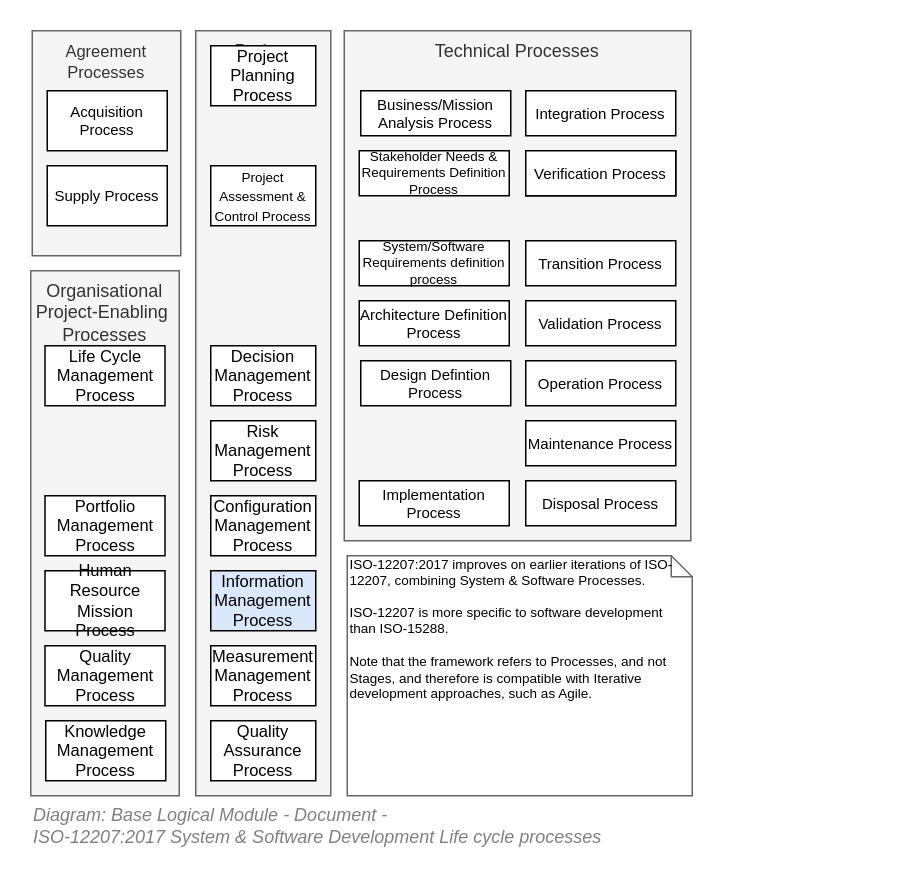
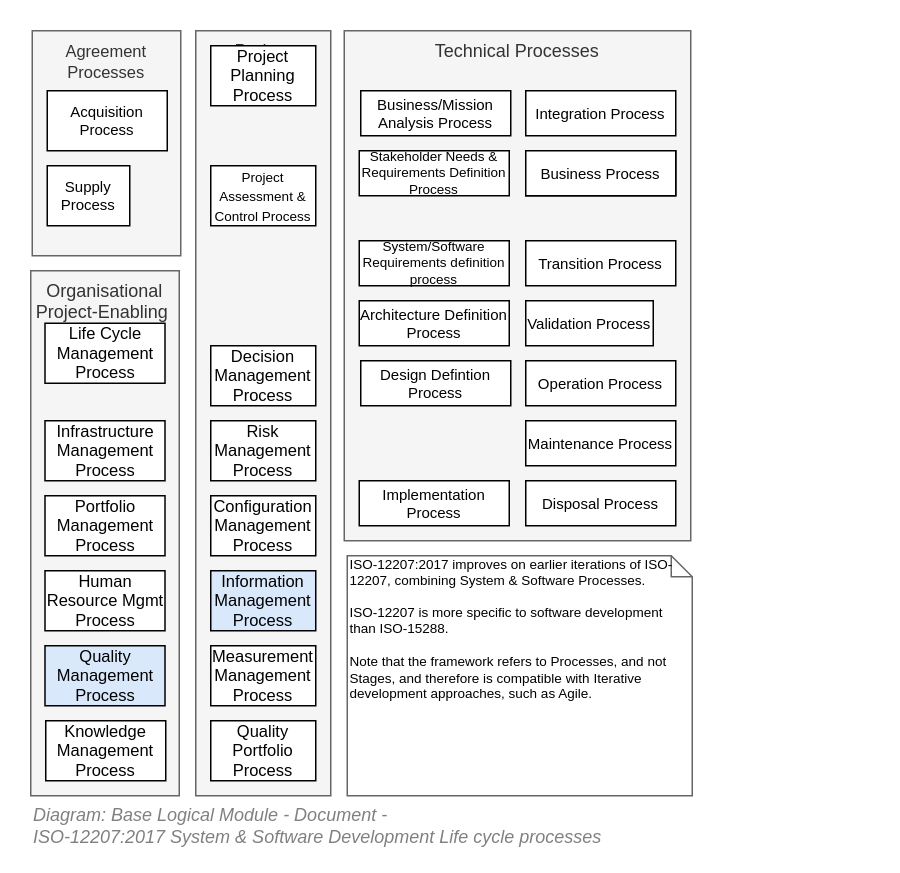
  <mxCell id="0" />
  <mxCell id="1" parent="0" />
  <mxCell id="2" value="Organisational Project-Enabling&amp;nbsp; Processes" style="rounded=0;whiteSpace=wrap;html=1;strokeColor=#666666;fillColor=#f5f5f5;align=center;container=1;collapsible=0;verticalAlign=top;recursiveResize=0;fontColor=#333333;" vertex="1" parent="1"><mxGeometry x="20" y="180" width="99" height="350" as="geometry" /></mxCell>
+ <mxCell id="3" value="Infrastructure Management Process" style="rounded=0;whiteSpace=wrap;html=1;align=center;fontSize=11;" vertex="1" parent="2"><mxGeometry x="9.5" y="100" width="80" height="40" as="geometry" /></mxCell>
  <mxCell id="4" value="Portfolio Management Process" style="rounded=0;whiteSpace=wrap;html=1;align=center;fontSize=11;" vertex="1" parent="2"><mxGeometry x="9.5" y="150" width="80" height="40" as="geometry" /></mxCell>
- <mxCell id="5" value="&lt;font style=&quot;font-size: 11px&quot;&gt;Human Resource Mission Process&lt;/font&gt;" style="rounded=0;whiteSpace=wrap;html=1;align=center;fontSize=11;" vertex="1" parent="2"><mxGeometry x="9.5" y="200" width="80" height="40" as="geometry" /></mxCell>
- <mxCell id="6" value="Quality Management Process" style="rounded=0;whiteSpace=wrap;html=1;align=center;recursiveResize=0;fontSize=11;" vertex="1" parent="2"><mxGeometry x="9.5" y="250" width="80" height="40" as="geometry" /></mxCell>
- <mxCell id="7" value="Life Cycle Management Process" style="rounded=0;whiteSpace=wrap;html=1;align=center;fontSize=11;" vertex="1" parent="2"><mxGeometry x="9.5" y="50" width="80" height="40" as="geometry" /></mxCell>
+ <mxCell id="5" value="&lt;font style=&quot;font-size: 11px&quot;&gt;Human Resource Mgmt Process&lt;/font&gt;" style="rounded=0;whiteSpace=wrap;html=1;align=center;fontSize=11;" vertex="1" parent="2"><mxGeometry x="9.5" y="200" width="80" height="40" as="geometry" /></mxCell>
+ <mxCell id="6" value="Quality Management Process" style="rounded=0;whiteSpace=wrap;html=1;align=center;recursiveResize=0;fontSize=11;fillColor=#dae8fc;" vertex="1" parent="2"><mxGeometry x="9.5" y="250" width="80" height="40" as="geometry" /></mxCell>
+ <mxCell id="7" value="Life Cycle Management Process" style="rounded=0;whiteSpace=wrap;html=1;align=center;fontSize=11;" vertex="1" parent="2"><mxGeometry x="9.5" y="35" width="80" height="40" as="geometry" /></mxCell>
  <mxCell id="8" value="Knowledge Management Process" style="rounded=0;whiteSpace=wrap;html=1;align=center;recursiveResize=0;fontSize=11;" vertex="1" parent="2"><mxGeometry x="10" y="300" width="80" height="40" as="geometry" /></mxCell>
  <mxCell id="9" value="Project Processes" style="rounded=0;whiteSpace=wrap;html=1;strokeColor=#666666;fillColor=#f5f5f5;align=center;container=1;collapsible=0;verticalAlign=top;recursiveResize=0;fontColor=#333333;" vertex="1" parent="1"><mxGeometry x="130" y="20" width="90" height="510" as="geometry" /></mxCell>
  <mxCell id="10" value="Project Planning Process" style="rounded=0;whiteSpace=wrap;html=1;align=center;fontSize=11;" vertex="1" parent="9"><mxGeometry x="10" y="10" width="70" height="40" as="geometry" /></mxCell>
  <mxCell id="11" value="&lt;font style=&quot;font-size: 9px&quot;&gt;Project Assessment &amp;amp; Control Process&lt;/font&gt;" style="rounded=0;whiteSpace=wrap;html=1;align=center;fontSize=11;" vertex="1" parent="9"><mxGeometry x="10" y="90" width="70" height="40" as="geometry" /></mxCell>
  <mxCell id="12" value="Decision Management Process" style="rounded=0;whiteSpace=wrap;html=1;align=center;fontSize=11;" vertex="1" parent="9"><mxGeometry x="10" y="210" width="70" height="40" as="geometry" /></mxCell>
  <mxCell id="13" value="Risk Management Process" style="rounded=0;whiteSpace=wrap;html=1;align=center;fontSize=11;" vertex="1" parent="9"><mxGeometry x="10" y="260" width="70" height="40" as="geometry" /></mxCell>
  <mxCell id="14" value="Configuration Management Process" style="rounded=0;whiteSpace=wrap;html=1;align=center;fontSize=11;" vertex="1" parent="9"><mxGeometry x="10" y="310" width="70" height="40" as="geometry" /></mxCell>
  <mxCell id="15" value="Information Management Process" style="rounded=0;whiteSpace=wrap;html=1;align=center;fontSize=11;fillColor=#dae8fc;" vertex="1" parent="9"><mxGeometry x="10" y="360" width="70" height="40" as="geometry" /></mxCell>
  <mxCell id="16" value="Measurement Management Process" style="rounded=0;whiteSpace=wrap;html=1;align=center;fontSize=11;" vertex="1" parent="9"><mxGeometry x="10" y="410" width="70" height="40" as="geometry" /></mxCell>
- <mxCell id="17" value="Quality Assurance Process" style="rounded=0;whiteSpace=wrap;html=1;align=center;fontSize=11;" vertex="1" parent="9"><mxGeometry x="10" y="460" width="70" height="40" as="geometry" /></mxCell>
+ <mxCell id="17" value="Quality Portfolio Process" style="rounded=0;whiteSpace=wrap;html=1;align=center;fontSize=11;" vertex="1" parent="9"><mxGeometry x="10" y="460" width="70" height="40" as="geometry" /></mxCell>
  <mxCell id="18" value="&lt;font style=&quot;font-size: 11px&quot;&gt;Agreement Processes&lt;/font&gt;" style="rounded=0;whiteSpace=wrap;html=1;strokeColor=#666666;fillColor=#f5f5f5;align=center;container=1;collapsible=0;verticalAlign=top;recursiveResize=0;fontColor=#333333;" vertex="1" parent="1"><mxGeometry x="21" y="20" width="99" height="150" as="geometry" /></mxCell>
  <mxCell id="19" value="Acquisition Process" style="rounded=0;whiteSpace=wrap;html=1;align=center;fontSize=10;" vertex="1" parent="18"><mxGeometry x="10" y="40" width="80" height="40" as="geometry" /></mxCell>
- <mxCell id="20" value="Supply Process" style="rounded=0;whiteSpace=wrap;html=1;align=center;fontSize=10;" vertex="1" parent="18"><mxGeometry x="10" y="90" width="80" height="40" as="geometry" /></mxCell>
+ <mxCell id="20" value="Supply Process" style="rounded=0;whiteSpace=wrap;html=1;align=center;fontSize=10;" vertex="1" parent="18"><mxGeometry x="10" y="90" width="55" height="40" as="geometry" /></mxCell>
  <mxCell id="21" value="Technical Processes" style="rounded=0;whiteSpace=wrap;html=1;strokeColor=#666666;fillColor=#f5f5f5;align=center;container=1;collapsible=0;verticalAlign=top;recursiveResize=0;fontColor=#333333;" vertex="1" parent="1"><mxGeometry x="229" y="20" width="231" height="340" as="geometry" /></mxCell>
  <mxCell id="22" value="&lt;font style=&quot;font-size: 9px;&quot;&gt;System/Software Requirements definition process&lt;br style=&quot;font-size: 9px;&quot;&gt;&lt;/font&gt;" style="rounded=0;whiteSpace=wrap;html=1;align=center;fontSize=9;" vertex="1" parent="21"><mxGeometry x="10" y="140" width="100" height="30" as="geometry" /></mxCell>
  <mxCell id="23" value="&lt;font style=&quot;font-size: 10px;&quot;&gt;Architecture Definition Process&lt;/font&gt;" style="rounded=0;whiteSpace=wrap;html=1;align=center;fontSize=10;" vertex="1" parent="21"><mxGeometry x="10" y="180" width="100" height="30" as="geometry" /></mxCell>
  <mxCell id="24" value="Implementation Process" style="rounded=0;whiteSpace=wrap;html=1;align=center;recursiveResize=0;fontSize=10;" vertex="1" parent="21"><mxGeometry x="10" y="300" width="100" height="30" as="geometry" /></mxCell>
  <mxCell id="25" value="Integration Process" style="rounded=0;whiteSpace=wrap;html=1;align=center;recursiveResize=0;fontSize=10;" vertex="1" parent="21"><mxGeometry x="121" y="40" width="100" height="30" as="geometry" /></mxCell>
  <mxCell id="26" value="&lt;font style=&quot;font-size: 10px;&quot;&gt;System Qualification Testing Process&lt;/font&gt;" style="rounded=0;whiteSpace=wrap;html=1;align=center;recursiveResize=0;fontSize=10;" vertex="1" parent="21"><mxGeometry x="121" y="80" width="100" height="30" as="geometry" /></mxCell>
  <mxCell id="27" value="Transition Process" style="rounded=0;whiteSpace=wrap;html=1;align=center;recursiveResize=0;fontSize=10;" vertex="1" parent="21"><mxGeometry x="121" y="140" width="100" height="30" as="geometry" /></mxCell>
- <mxCell id="28" value="&lt;font style=&quot;font-size: 10px;&quot;&gt;Validation Process&lt;/font&gt;" style="rounded=0;whiteSpace=wrap;html=1;align=center;recursiveResize=0;fontSize=10;" vertex="1" parent="21"><mxGeometry x="121" y="180" width="100" height="30" as="geometry" /></mxCell>
+ <mxCell id="28" value="&lt;font style=&quot;font-size: 10px;&quot;&gt;Validation Process&lt;/font&gt;" style="rounded=0;whiteSpace=wrap;html=1;align=center;recursiveResize=0;fontSize=10;" vertex="1" parent="21"><mxGeometry x="121" y="180" width="85" height="30" as="geometry" /></mxCell>
  <mxCell id="29" value="Operation Process" style="rounded=0;whiteSpace=wrap;html=1;align=center;recursiveResize=0;fontSize=10;" vertex="1" parent="21"><mxGeometry x="121" y="220" width="100" height="30" as="geometry" /></mxCell>
  <mxCell id="30" value="&lt;font style=&quot;font-size: 9px;&quot;&gt;Stakeholder Needs &amp;amp; Requirements Definition Process&lt;/font&gt;" style="rounded=0;whiteSpace=wrap;html=1;align=center;fontSize=9;" vertex="1" parent="21"><mxGeometry x="10" y="80" width="100" height="30" as="geometry" /></mxCell>
  <mxCell id="31" value="&lt;font style=&quot;font-size: 10px;&quot;&gt;Maintenance Process&lt;/font&gt;" style="rounded=0;whiteSpace=wrap;html=1;align=center;recursiveResize=0;fontSize=10;" vertex="1" parent="21"><mxGeometry x="121" y="260" width="100" height="30" as="geometry" /></mxCell>
  <mxCell id="32" value="Disposal Process" style="rounded=0;whiteSpace=wrap;html=1;align=center;recursiveResize=0;fontSize=10;" vertex="1" parent="21"><mxGeometry x="121" y="300" width="100" height="30" as="geometry" /></mxCell>
- <mxCell id="33" value="&lt;font style=&quot;font-size: 10px;&quot;&gt;Verification Process&lt;/font&gt;" style="rounded=0;whiteSpace=wrap;html=1;align=center;recursiveResize=0;fontSize=10;" vertex="1" parent="21"><mxGeometry x="121" y="80" width="100" height="30" as="geometry" /></mxCell>
+ <mxCell id="33" value="&lt;font style=&quot;font-size: 10px;&quot;&gt;Business Process&lt;/font&gt;" style="rounded=0;whiteSpace=wrap;html=1;align=center;recursiveResize=0;fontSize=10;" vertex="1" parent="21"><mxGeometry x="121" y="80" width="100" height="30" as="geometry" /></mxCell>
  <mxCell id="34" value="Business/Mission Analysis Process" style="rounded=0;whiteSpace=wrap;html=1;align=center;recursiveResize=0;fontSize=10;" vertex="1" parent="21"><mxGeometry x="11" y="40" width="100" height="30" as="geometry" /></mxCell>
  <mxCell id="35" value="&lt;font style=&quot;font-size: 10px;&quot;&gt;Design Defintion Process&lt;/font&gt;" style="rounded=0;whiteSpace=wrap;html=1;align=center;fontSize=10;" vertex="1" parent="21"><mxGeometry x="11" y="220" width="100" height="30" as="geometry" /></mxCell>
  <mxCell id="36" value="ISO-12207:2017 improves on earlier iterations of ISO-12207, combining System &amp;amp; Software Processes.&lt;br&gt;&lt;br&gt;ISO-12207 is more specific to software development than ISO-15288.&lt;br&gt;&lt;br&gt;Note that the framework refers to Processes, and not Stages, and therefore is compatible with Iterative development approaches, such as Agile." style="shape=note;whiteSpace=wrap;html=1;size=14;verticalAlign=top;align=left;spacingTop=-6;strokeColor=#666666;fillColor=none;fontSize=9;" vertex="1" parent="1"><mxGeometry x="231" y="370" width="230" height="160" as="geometry" /></mxCell>
  <mxCell id="37" value="&lt;font style=&quot;font-size: 12px&quot;&gt;Diagram: Base Logical Module -&amp;nbsp;Document - &lt;br&gt;ISO-12207:2017 System &amp;amp; Software Development Life cycle processes&lt;/font&gt;" style="text;strokeColor=none;fillColor=none;html=1;fontSize=12;fontStyle=2;verticalAlign=middle;align=left;shadow=0;glass=0;comic=0;opacity=30;fontColor=#808080;" vertex="1" parent="1"><mxGeometry x="20" y="540" width="558" height="20" as="geometry" /></mxCell>
